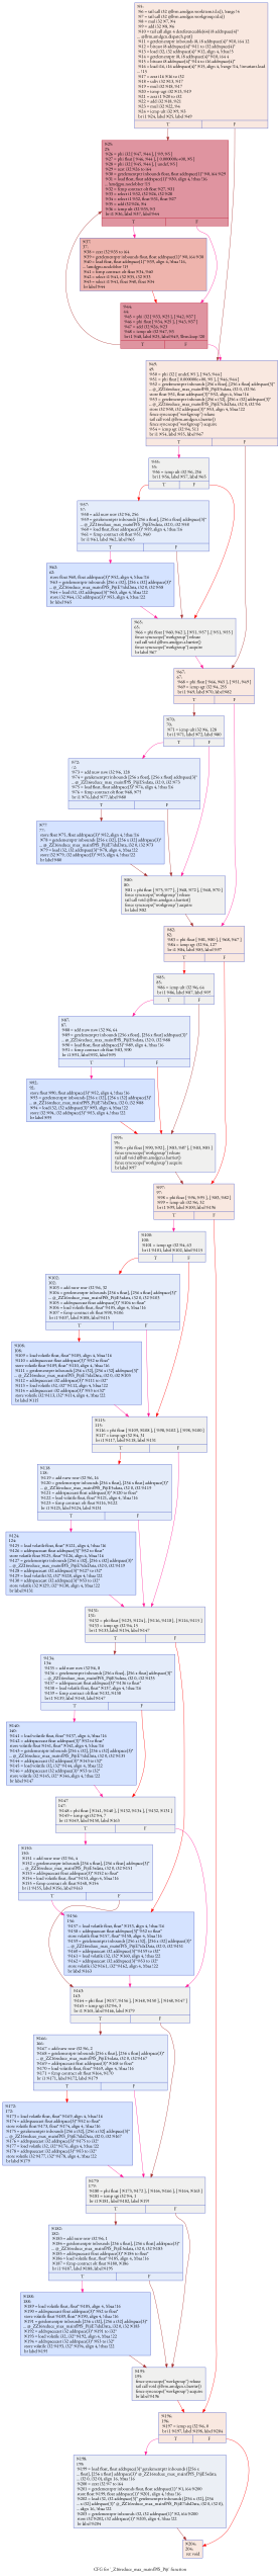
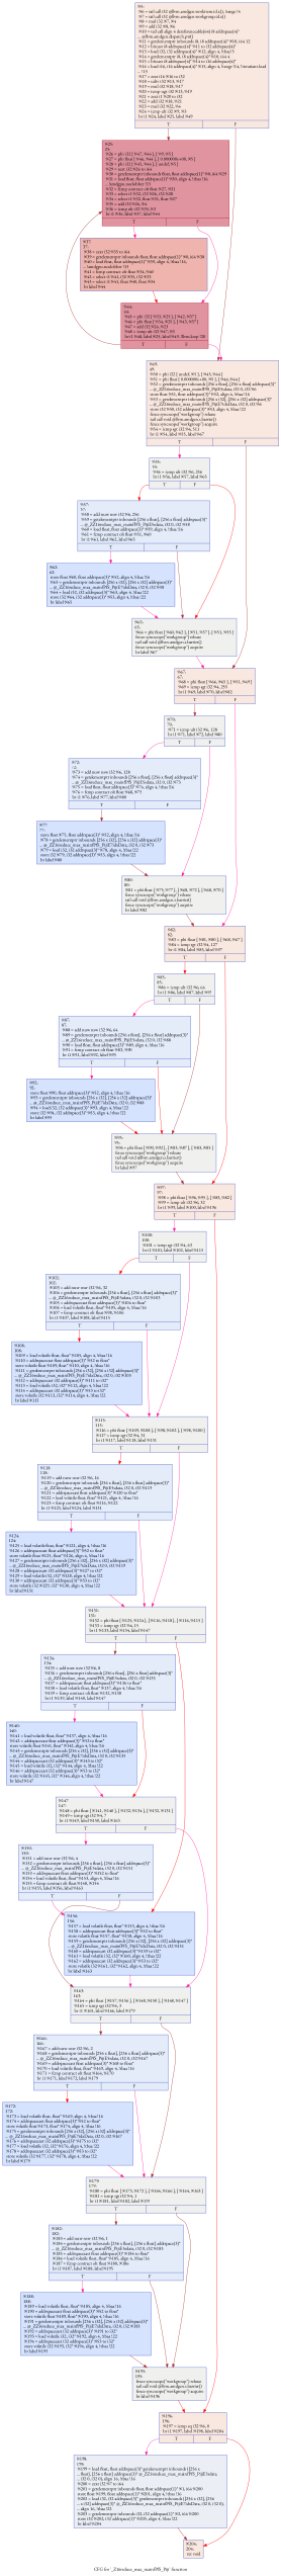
  digraph {
    fontname="EB Garamond"
    label="CFG for '_Z16reduce_max_mainfPfS_Piji' function"
    node [color="#3d50c3ff" fillcolor="#dedcdb70" fontname="EB Garamond" shape=record style=filled]
    edge [color=deeppink fontname="EB Garamond" tailport=s0]
    n1 [fillcolor="#f1ccb870" label="{%5:\l  %6 = tail call i32 @llvm.amdgcn.workitem.id.x(), !range !4\l  %7 = tail call i32 @llvm.amdgcn.workgroup.id.x()\l  %8 = mul i32 %7, %4\l  %9 = add i32 %8, %6\l  %10 = tail call align 4 dereferenceable(64) i8 addrspace(4)*\l... @llvm.amdgcn.dispatch.ptr()\l  %11 = getelementptr inbounds i8, i8 addrspace(4)* %10, i64 12\l  %12 = bitcast i8 addrspace(4)* %11 to i32 addrspace(4)*\l  %13 = load i32, i32 addrspace(4)* %12, align 4, !tbaa !5\l  %14 = getelementptr i8, i8 addrspace(4)* %10, i64 4\l  %15 = bitcast i8 addrspace(4)* %14 to i16 addrspace(4)*\l  %16 = load i16, i16 addrspace(4)* %15, align 4, !range !14, !invariant.load\l... !15\l  %17 = zext i16 %16 to i32\l  %18 = udiv i32 %13, %17\l  %19 = mul i32 %18, %17\l  %20 = icmp ugt i32 %13, %19\l  %21 = zext i1 %20 to i32\l  %22 = add i32 %18, %21\l  %23 = mul i32 %22, %4\l  %24 = icmp ult i32 %9, %3\l  br i1 %24, label %25, label %49\l|{<s0>T|<s1>F}}"]
    n2 [color="#b70d28ff" fillcolor="#b70d2870" label="{%25:\l25:                                               \l  %26 = phi i32 [ %47, %44 ], [ %9, %5 ]\l  %27 = phi float [ %46, %44 ], [ 0.000000e+00, %5 ]\l  %28 = phi i32 [ %45, %44 ], [ undef, %5 ]\l  %29 = zext i32 %26 to i64\l  %30 = getelementptr inbounds float, float addrspace(1)* %0, i64 %29\l  %31 = load float, float addrspace(1)* %30, align 4, !tbaa !16,\l... !amdgpu.noclobber !15\l  %32 = fcmp contract olt float %27, %31\l  %33 = select i1 %32, i32 %26, i32 %28\l  %34 = select i1 %32, float %31, float %27\l  %35 = add i32 %26, %4\l  %36 = icmp ult i32 %35, %3\l  br i1 %36, label %37, label %44\l|{<s0>T|<s1>F}}"]
    n3 [fillcolor="#f1ccb870" label="{%49:\l49:                                               \l  %50 = phi i32 [ undef, %5 ], [ %45, %44 ]\l  %51 = phi float [ 0.000000e+00, %5 ], [ %46, %44 ]\l  %52 = getelementptr inbounds [256 x float], [256 x float] addrspace(3)*\l... @_ZZ16reduce_max_mainfPfS_PijiE5sdata, i32 0, i32 %6\l  store float %51, float addrspace(3)* %52, align 4, !tbaa !16\l  %53 = getelementptr inbounds [256 x i32], [256 x i32] addrspace(3)*\l... @_ZZ16reduce_max_mainfPfS_PijiE7idxData, i32 0, i32 %6\l  store i32 %50, i32 addrspace(3)* %53, align 4, !tbaa !22\l  fence syncscope(\"workgroup\") release\l  tail call void @llvm.amdgcn.s.barrier()\l  fence syncscope(\"workgroup\") acquire\l  %54 = icmp sgt i32 %4, 511\l  br i1 %54, label %55, label %67\l|{<s0>T|<s1>F}}"]
    n4 [fillcolor="#d8564670" label="{%37:\l37:                                               \l  %38 = zext i32 %35 to i64\l  %39 = getelementptr inbounds float, float addrspace(1)* %0, i64 %38\l  %40 = load float, float addrspace(1)* %39, align 4, !tbaa !16,\l... !amdgpu.noclobber !15\l  %41 = fcmp contract olt float %34, %40\l  %42 = select i1 %41, i32 %35, i32 %33\l  %43 = select i1 %41, float %40, float %34\l  br label %44\l}"]
    n5 [color="#b70d28ff" fillcolor="#b70d2870" label="{%44:\l44:                                               \l  %45 = phi i32 [ %33, %25 ], [ %42, %37 ]\l  %46 = phi float [ %34, %25 ], [ %43, %37 ]\l  %47 = add i32 %26, %23\l  %48 = icmp ult i32 %47, %3\l  br i1 %48, label %25, label %49, !llvm.loop !20\l|{<s0>T|<s1>F}}"]
    n6 [label="{%55:\l55:                                               \l  %56 = icmp ult i32 %6, 256\l  br i1 %56, label %57, label %65\l|{<s0>T|<s1>F}}"]
    n7 [fillcolor="#f1ccb870" label="{%67:\l67:                                               \l  %68 = phi float [ %66, %65 ], [ %51, %49 ]\l  %69 = icmp sgt i32 %4, 255\l  br i1 %69, label %70, label %82\l|{<s0>T|<s1>F}}"]
    n8 [fillcolor="#c1d4f470" label="{%57:\l57:                                               \l  %58 = add nuw nsw i32 %6, 256\l  %59 = getelementptr inbounds [256 x float], [256 x float] addrspace(3)*\l... @_ZZ16reduce_max_mainfPfS_PijiE5sdata, i32 0, i32 %58\l  %60 = load float, float addrspace(3)* %59, align 4, !tbaa !16\l  %61 = fcmp contract olt float %51, %60\l  br i1 %61, label %62, label %65\l|{<s0>T|<s1>F}}"]
    n9 [label="{%65:\l65:                                               \l  %66 = phi float [ %60, %62 ], [ %51, %57 ], [ %51, %55 ]\l  fence syncscope(\"workgroup\") release\l  tail call void @llvm.amdgcn.s.barrier()\l  fence syncscope(\"workgroup\") acquire\l  br label %67\l}"]
    n10 [label="{%70:\l70:                                               \l  %71 = icmp ult i32 %6, 128\l  br i1 %71, label %72, label %80\l|{<s0>T|<s1>F}}"]
    n11 [fillcolor="#f1ccb870" label="{%82:\l82:                                               \l  %83 = phi float [ %81, %80 ], [ %68, %67 ]\l  %84 = icmp sgt i32 %4, 127\l  br i1 %84, label %85, label %97\l|{<s0>T|<s1>F}}"]
    n12 [fillcolor="#a1c0ff70" label="{%62:\l62:                                               \l  store float %60, float addrspace(3)* %52, align 4, !tbaa !16\l  %63 = getelementptr inbounds [256 x i32], [256 x i32] addrspace(3)*\l... @_ZZ16reduce_max_mainfPfS_PijiE7idxData, i32 0, i32 %58\l  %64 = load i32, i32 addrspace(3)* %63, align 4, !tbaa !22\l  store i32 %64, i32 addrspace(3)* %53, align 4, !tbaa !22\l  br label %65\l}"]
    n13 [fillcolor="#c1d4f470" label="{%72:\l72:                                               \l  %73 = add nuw nsw i32 %6, 128\l  %74 = getelementptr inbounds [256 x float], [256 x float] addrspace(3)*\l... @_ZZ16reduce_max_mainfPfS_PijiE5sdata, i32 0, i32 %73\l  %75 = load float, float addrspace(3)* %74, align 4, !tbaa !16\l  %76 = fcmp contract olt float %68, %75\l  br i1 %76, label %77, label %80\l|{<s0>T|<s1>F}}"]
    n14 [label="{%80:\l80:                                               \l  %81 = phi float [ %75, %77 ], [ %68, %72 ], [ %68, %70 ]\l  fence syncscope(\"workgroup\") release\l  tail call void @llvm.amdgcn.s.barrier()\l  fence syncscope(\"workgroup\") acquire\l  br label %82\l}"]
    n15 [label="{%85:\l85:                                               \l  %86 = icmp ult i32 %6, 64\l  br i1 %86, label %87, label %95\l|{<s0>T|<s1>F}}"]
    n16 [fillcolor="#f1ccb870" label="{%97:\l97:                                               \l  %98 = phi float [ %96, %95 ], [ %83, %82 ]\l  %99 = icmp ult i32 %6, 32\l  br i1 %99, label %100, label %196\l|{<s0>T|<s1>F}}"]
    n17 [fillcolor="#a1c0ff70" label="{%77:\l77:                                               \l  store float %75, float addrspace(3)* %52, align 4, !tbaa !16\l  %78 = getelementptr inbounds [256 x i32], [256 x i32] addrspace(3)*\l... @_ZZ16reduce_max_mainfPfS_PijiE7idxData, i32 0, i32 %73\l  %79 = load i32, i32 addrspace(3)* %78, align 4, !tbaa !22\l  store i32 %79, i32 addrspace(3)* %53, align 4, !tbaa !22\l  br label %80\l}"]
    n18 [fillcolor="#c1d4f470" label="{%87:\l87:                                               \l  %88 = add nuw nsw i32 %6, 64\l  %89 = getelementptr inbounds [256 x float], [256 x float] addrspace(3)*\l... @_ZZ16reduce_max_mainfPfS_PijiE5sdata, i32 0, i32 %88\l  %90 = load float, float addrspace(3)* %89, align 4, !tbaa !16\l  %91 = fcmp contract olt float %83, %90\l  br i1 %91, label %92, label %95\l|{<s0>T|<s1>F}}"]
    n19 [label="{%95:\l95:                                               \l  %96 = phi float [ %90, %92 ], [ %83, %87 ], [ %83, %85 ]\l  fence syncscope(\"workgroup\") release\l  tail call void @llvm.amdgcn.s.barrier()\l  fence syncscope(\"workgroup\") acquire\l  br label %97\l}"]
    n20 [label="{%100:\l100:                                              \l  %101 = icmp sgt i32 %4, 63\l  br i1 %101, label %102, label %115\l|{<s0>T|<s1>F}}"]
    n21 [fillcolor="#f1ccb870" label="{%196:\l196:                                              \l  %197 = icmp eq i32 %6, 0\l  br i1 %197, label %198, label %204\l|{<s0>T|<s1>F}}"]
    n22 [fillcolor="#a1c0ff70" label="{%92:\l92:                                               \l  store float %90, float addrspace(3)* %52, align 4, !tbaa !16\l  %93 = getelementptr inbounds [256 x i32], [256 x i32] addrspace(3)*\l... @_ZZ16reduce_max_mainfPfS_PijiE7idxData, i32 0, i32 %88\l  %94 = load i32, i32 addrspace(3)* %93, align 4, !tbaa !22\l  store i32 %94, i32 addrspace(3)* %53, align 4, !tbaa !22\l  br label %95\l}"]
    n23 [fillcolor="#c1d4f470" label="{%102:\l102:                                              \l  %103 = add nuw nsw i32 %6, 32\l  %104 = getelementptr inbounds [256 x float], [256 x float] addrspace(3)*\l... @_ZZ16reduce_max_mainfPfS_PijiE5sdata, i32 0, i32 %103\l  %105 = addrspacecast float addrspace(3)* %104 to float*\l  %106 = load volatile float, float* %105, align 4, !tbaa !16\l  %107 = fcmp contract olt float %98, %106\l  br i1 %107, label %108, label %115\l|{<s0>T|<s1>F}}"]
    n24 [label="{%115:\l115:                                              \l  %116 = phi float [ %109, %108 ], [ %98, %102 ], [ %98, %100 ]\l  %117 = icmp sgt i32 %4, 31\l  br i1 %117, label %118, label %131\l|{<s0>T|<s1>F}}"]
    n25 [fillcolor="#d1dae970" label="{%198:\l198:                                              \l  %199 = load float, float addrspace(3)* getelementptr inbounds ([256 x\l... float], [256 x float] addrspace(3)* @_ZZ16reduce_max_mainfPfS_PijiE5sdata,\l... i32 0, i32 0), align 16, !tbaa !16\l  %200 = zext i32 %7 to i64\l  %201 = getelementptr inbounds float, float addrspace(1)* %1, i64 %200\l  store float %199, float addrspace(1)* %201, align 4, !tbaa !16\l  %202 = load i32, i32 addrspace(3)* getelementptr inbounds ([256 x i32], [256\l... x i32] addrspace(3)* @_ZZ16reduce_max_mainfPfS_PijiE7idxData, i32 0, i32 0),\l... align 16, !tbaa !22\l  %203 = getelementptr inbounds i32, i32 addrspace(1)* %2, i64 %200\l  store i32 %202, i32 addrspace(1)* %203, align 4, !tbaa !22\l  br label %204\l}"]
    n26 [fillcolor="#f1ccb870" label="{%204:\l204:                                              \l  ret void\l}"]
    n27 [fillcolor="#a1c0ff70" label="{%108:\l108:                                              \l  %109 = load volatile float, float* %105, align 4, !tbaa !16\l  %110 = addrspacecast float addrspace(3)* %52 to float*\l  store volatile float %109, float* %110, align 4, !tbaa !16\l  %111 = getelementptr inbounds [256 x i32], [256 x i32] addrspace(3)*\l... @_ZZ16reduce_max_mainfPfS_PijiE7idxData, i32 0, i32 %103\l  %112 = addrspacecast i32 addrspace(3)* %111 to i32*\l  %113 = load volatile i32, i32* %112, align 4, !tbaa !22\l  %114 = addrspacecast i32 addrspace(3)* %53 to i32*\l  store volatile i32 %113, i32* %114, align 4, !tbaa !22\l  br label %115\l}"]
    n28 [fillcolor="#c1d4f470" label="{%118:\l118:                                              \l  %119 = add nuw nsw i32 %6, 16\l  %120 = getelementptr inbounds [256 x float], [256 x float] addrspace(3)*\l... @_ZZ16reduce_max_mainfPfS_PijiE5sdata, i32 0, i32 %119\l  %121 = addrspacecast float addrspace(3)* %120 to float*\l  %122 = load volatile float, float* %121, align 4, !tbaa !16\l  %123 = fcmp contract olt float %116, %122\l  br i1 %123, label %124, label %131\l|{<s0>T|<s1>F}}"]
    n29 [label="{%131:\l131:                                              \l  %132 = phi float [ %125, %124 ], [ %116, %118 ], [ %116, %115 ]\l  %133 = icmp sgt i32 %4, 15\l  br i1 %133, label %134, label %147\l|{<s0>T|<s1>F}}"]
    n30 [fillcolor="#a1c0ff70" label="{%124:\l124:                                              \l  %125 = load volatile float, float* %121, align 4, !tbaa !16\l  %126 = addrspacecast float addrspace(3)* %52 to float*\l  store volatile float %125, float* %126, align 4, !tbaa !16\l  %127 = getelementptr inbounds [256 x i32], [256 x i32] addrspace(3)*\l... @_ZZ16reduce_max_mainfPfS_PijiE7idxData, i32 0, i32 %119\l  %128 = addrspacecast i32 addrspace(3)* %127 to i32*\l  %129 = load volatile i32, i32* %128, align 4, !tbaa !22\l  %130 = addrspacecast i32 addrspace(3)* %53 to i32*\l  store volatile i32 %129, i32* %130, align 4, !tbaa !22\l  br label %131\l}"]
    n31 [fillcolor="#c1d4f470" label="{%134:\l134:                                              \l  %135 = add nuw nsw i32 %6, 8\l  %136 = getelementptr inbounds [256 x float], [256 x float] addrspace(3)*\l... @_ZZ16reduce_max_mainfPfS_PijiE5sdata, i32 0, i32 %135\l  %137 = addrspacecast float addrspace(3)* %136 to float*\l  %138 = load volatile float, float* %137, align 4, !tbaa !16\l  %139 = fcmp contract olt float %132, %138\l  br i1 %139, label %140, label %147\l|{<s0>T|<s1>F}}"]
    n32 [fillcolor="#a1c0ff70" label="{%156:\l156:                                              \l  %157 = load volatile float, float* %153, align 4, !tbaa !16\l  %158 = addrspacecast float addrspace(3)* %52 to float*\l  store volatile float %157, float* %158, align 4, !tbaa !16\l  %159 = getelementptr inbounds [256 x i32], [256 x i32] addrspace(3)*\l... @_ZZ16reduce_max_mainfPfS_PijiE7idxData, i32 0, i32 %151\l  %160 = addrspacecast i32 addrspace(3)* %159 to i32*\l  %161 = load volatile i32, i32* %160, align 4, !tbaa !22\l  %162 = addrspacecast i32 addrspace(3)* %53 to i32*\l  store volatile i32 %161, i32* %162, align 4, !tbaa !22\l  br label %163\l}"]
    n33 [label="{%147:\l147:                                              \l  %148 = phi float [ %141, %140 ], [ %132, %134 ], [ %132, %131 ]\l  %149 = icmp sgt i32 %4, 7\l  br i1 %149, label %150, label %163\l|{<s0>T|<s1>F}}"]
    n34 [fillcolor="#a1c0ff70" label="{%140:\l140:                                              \l  %141 = load volatile float, float* %137, align 4, !tbaa !16\l  %142 = addrspacecast float addrspace(3)* %52 to float*\l  store volatile float %141, float* %142, align 4, !tbaa !16\l  %143 = getelementptr inbounds [256 x i32], [256 x i32] addrspace(3)*\l... @_ZZ16reduce_max_mainfPfS_PijiE7idxData, i32 0, i32 %135\l  %144 = addrspacecast i32 addrspace(3)* %143 to i32*\l  %145 = load volatile i32, i32* %144, align 4, !tbaa !22\l  %146 = addrspacecast i32 addrspace(3)* %53 to i32*\l  store volatile i32 %145, i32* %146, align 4, !tbaa !22\l  br label %147\l}"]
    n35 [fillcolor="#c1d4f470" label="{%150:\l150:                                              \l  %151 = add nuw nsw i32 %6, 4\l  %152 = getelementptr inbounds [256 x float], [256 x float] addrspace(3)*\l... @_ZZ16reduce_max_mainfPfS_PijiE5sdata, i32 0, i32 %151\l  %153 = addrspacecast float addrspace(3)* %152 to float*\l  %154 = load volatile float, float* %153, align 4, !tbaa !16\l  %155 = fcmp contract olt float %148, %154\l  br i1 %155, label %156, label %163\l|{<s0>T|<s1>F}}"]
    n36 [label="{%163:\l163:                                              \l  %164 = phi float [ %157, %156 ], [ %148, %150 ], [ %148, %147 ]\l  %165 = icmp sgt i32 %4, 3\l  br i1 %165, label %166, label %179\l|{<s0>T|<s1>F}}"]
    n37 [fillcolor="#c1d4f470" label="{%166:\l166:                                              \l  %167 = add nuw nsw i32 %6, 2\l  %168 = getelementptr inbounds [256 x float], [256 x float] addrspace(3)*\l... @_ZZ16reduce_max_mainfPfS_PijiE5sdata, i32 0, i32 %167\l  %169 = addrspacecast float addrspace(3)* %168 to float*\l  %170 = load volatile float, float* %169, align 4, !tbaa !16\l  %171 = fcmp contract olt float %164, %170\l  br i1 %171, label %172, label %179\l|{<s0>T|<s1>F}}"]
    n38 [label="{%179:\l179:                                              \l  %180 = phi float [ %173, %172 ], [ %164, %166 ], [ %164, %163 ]\l  %181 = icmp sgt i32 %4, 1\l  br i1 %181, label %182, label %195\l|{<s0>T|<s1>F}}"]
    n39 [fillcolor="#a1c0ff70" label="{%172:\l172:                                              \l  %173 = load volatile float, float* %169, align 4, !tbaa !16\l  %174 = addrspacecast float addrspace(3)* %52 to float*\l  store volatile float %173, float* %174, align 4, !tbaa !16\l  %175 = getelementptr inbounds [256 x i32], [256 x i32] addrspace(3)*\l... @_ZZ16reduce_max_mainfPfS_PijiE7idxData, i32 0, i32 %167\l  %176 = addrspacecast i32 addrspace(3)* %175 to i32*\l  %177 = load volatile i32, i32* %176, align 4, !tbaa !22\l  %178 = addrspacecast i32 addrspace(3)* %53 to i32*\l  store volatile i32 %177, i32* %178, align 4, !tbaa !22\l  br label %179\l}"]
    n40 [fillcolor="#c1d4f470" label="{%182:\l182:                                              \l  %183 = add nuw nsw i32 %6, 1\l  %184 = getelementptr inbounds [256 x float], [256 x float] addrspace(3)*\l... @_ZZ16reduce_max_mainfPfS_PijiE5sdata, i32 0, i32 %183\l  %185 = addrspacecast float addrspace(3)* %184 to float*\l  %186 = load volatile float, float* %185, align 4, !tbaa !16\l  %187 = fcmp contract olt float %180, %186\l  br i1 %187, label %188, label %195\l|{<s0>T|<s1>F}}"]
    n41 [label="{%195:\l195:                                              \l  fence syncscope(\"workgroup\") release\l  tail call void @llvm.amdgcn.s.barrier()\l  fence syncscope(\"workgroup\") acquire\l  br label %196\l}"]
    n42 [fillcolor="#a1c0ff70" label="{%188:\l188:                                              \l  %189 = load volatile float, float* %185, align 4, !tbaa !16\l  %190 = addrspacecast float addrspace(3)* %52 to float*\l  store volatile float %189, float* %190, align 4, !tbaa !16\l  %191 = getelementptr inbounds [256 x i32], [256 x i32] addrspace(3)*\l... @_ZZ16reduce_max_mainfPfS_PijiE7idxData, i32 0, i32 %183\l  %192 = addrspacecast i32 addrspace(3)* %191 to i32*\l  %193 = load volatile i32, i32* %192, align 4, !tbaa !22\l  %194 = addrspacecast i32 addrspace(3)* %53 to i32*\l  store volatile i32 %193, i32* %194, align 4, !tbaa !22\l  br label %195\l}"]
    n1 -> n2 [color=brown]
    n1 -> n3 [color=brown tailport=s1]
    n2 -> n4
    n2 -> n5 [tailport=s1]
    n3 -> n6
    n3 -> n7 [color=brown tailport=s1]
    n4 -> n5 [color=red]
    n5 -> n2 [color=brown]
    n5 -> n3 [tailport=s1]
    n6 -> n8 [color=red]
    n6 -> n9 [color=red tailport=s1]
    n7 -> n10 [color=brown]
    n7 -> n11 [tailport=s1]
    n8 -> n9 [color=brown tailport=s1]
    n8 -> n12
    n9 -> n7
    n10 -> n13
    n10 -> n14 [tailport=s1]
    n11 -> n15 [color=red]
    n11 -> n16 [color=red tailport=s1]
    n12 -> n9
-   n13 -> n14 [color=brown tailport=s1]
    n13 -> n17 [color=brown]
    n14 -> n11 [color=brown]
    n15 -> n18
    n15 -> n19 [color=brown tailport=s1]
    n16 -> n20
    n16 -> n21 [color=red tailport=s1]
    n17 -> n14 [color=brown]
    n18 -> n19 [color=red tailport=s1]
    n18 -> n22
    n19 -> n16 [color=brown]
    n20 -> n23 [color=red]
-   n20 -> n24 [color=red tailport=s1]
+   n20 -> n24 [tailport=s1]
    n21 -> n25
    n21 -> n26 [color=red tailport=s1]
    n22 -> n19 [color=red]
    n23 -> n24 [tailport=s1]
    n23 -> n27 [color=red]
    n24 -> n28 [color=red]
    n24 -> n29 [tailport=s1]
    n25 -> n26 [color=brown]
    n27 -> n24
    n28 -> n29 [tailport=s1]
    n28 -> n30
    n29 -> n31 [color=brown]
    n29 -> n32 [color=red tailport=s1]
    n30 -> n29
    n31 -> n33 [color=red tailport=s1]
    n31 -> n34
    n32 -> n36
    n33 -> n35
    n33 -> n36 [tailport=s1]
    n34 -> n33
    n35 -> n32
    n35 -> n36 [color=brown tailport=s1]
    n36 -> n37 [color=brown]
    n36 -> n38 [color=brown tailport=s1]
    n37 -> n38 [tailport=s1]
    n37 -> n39 [color=red]
    n38 -> n40 [color=brown]
    n38 -> n41 [color=brown tailport=s1]
    n39 -> n38
    n40 -> n41 [color=brown tailport=s1]
    n40 -> n42
    n41 -> n21 [color=red]
    n42 -> n41 [color=brown]
  }
